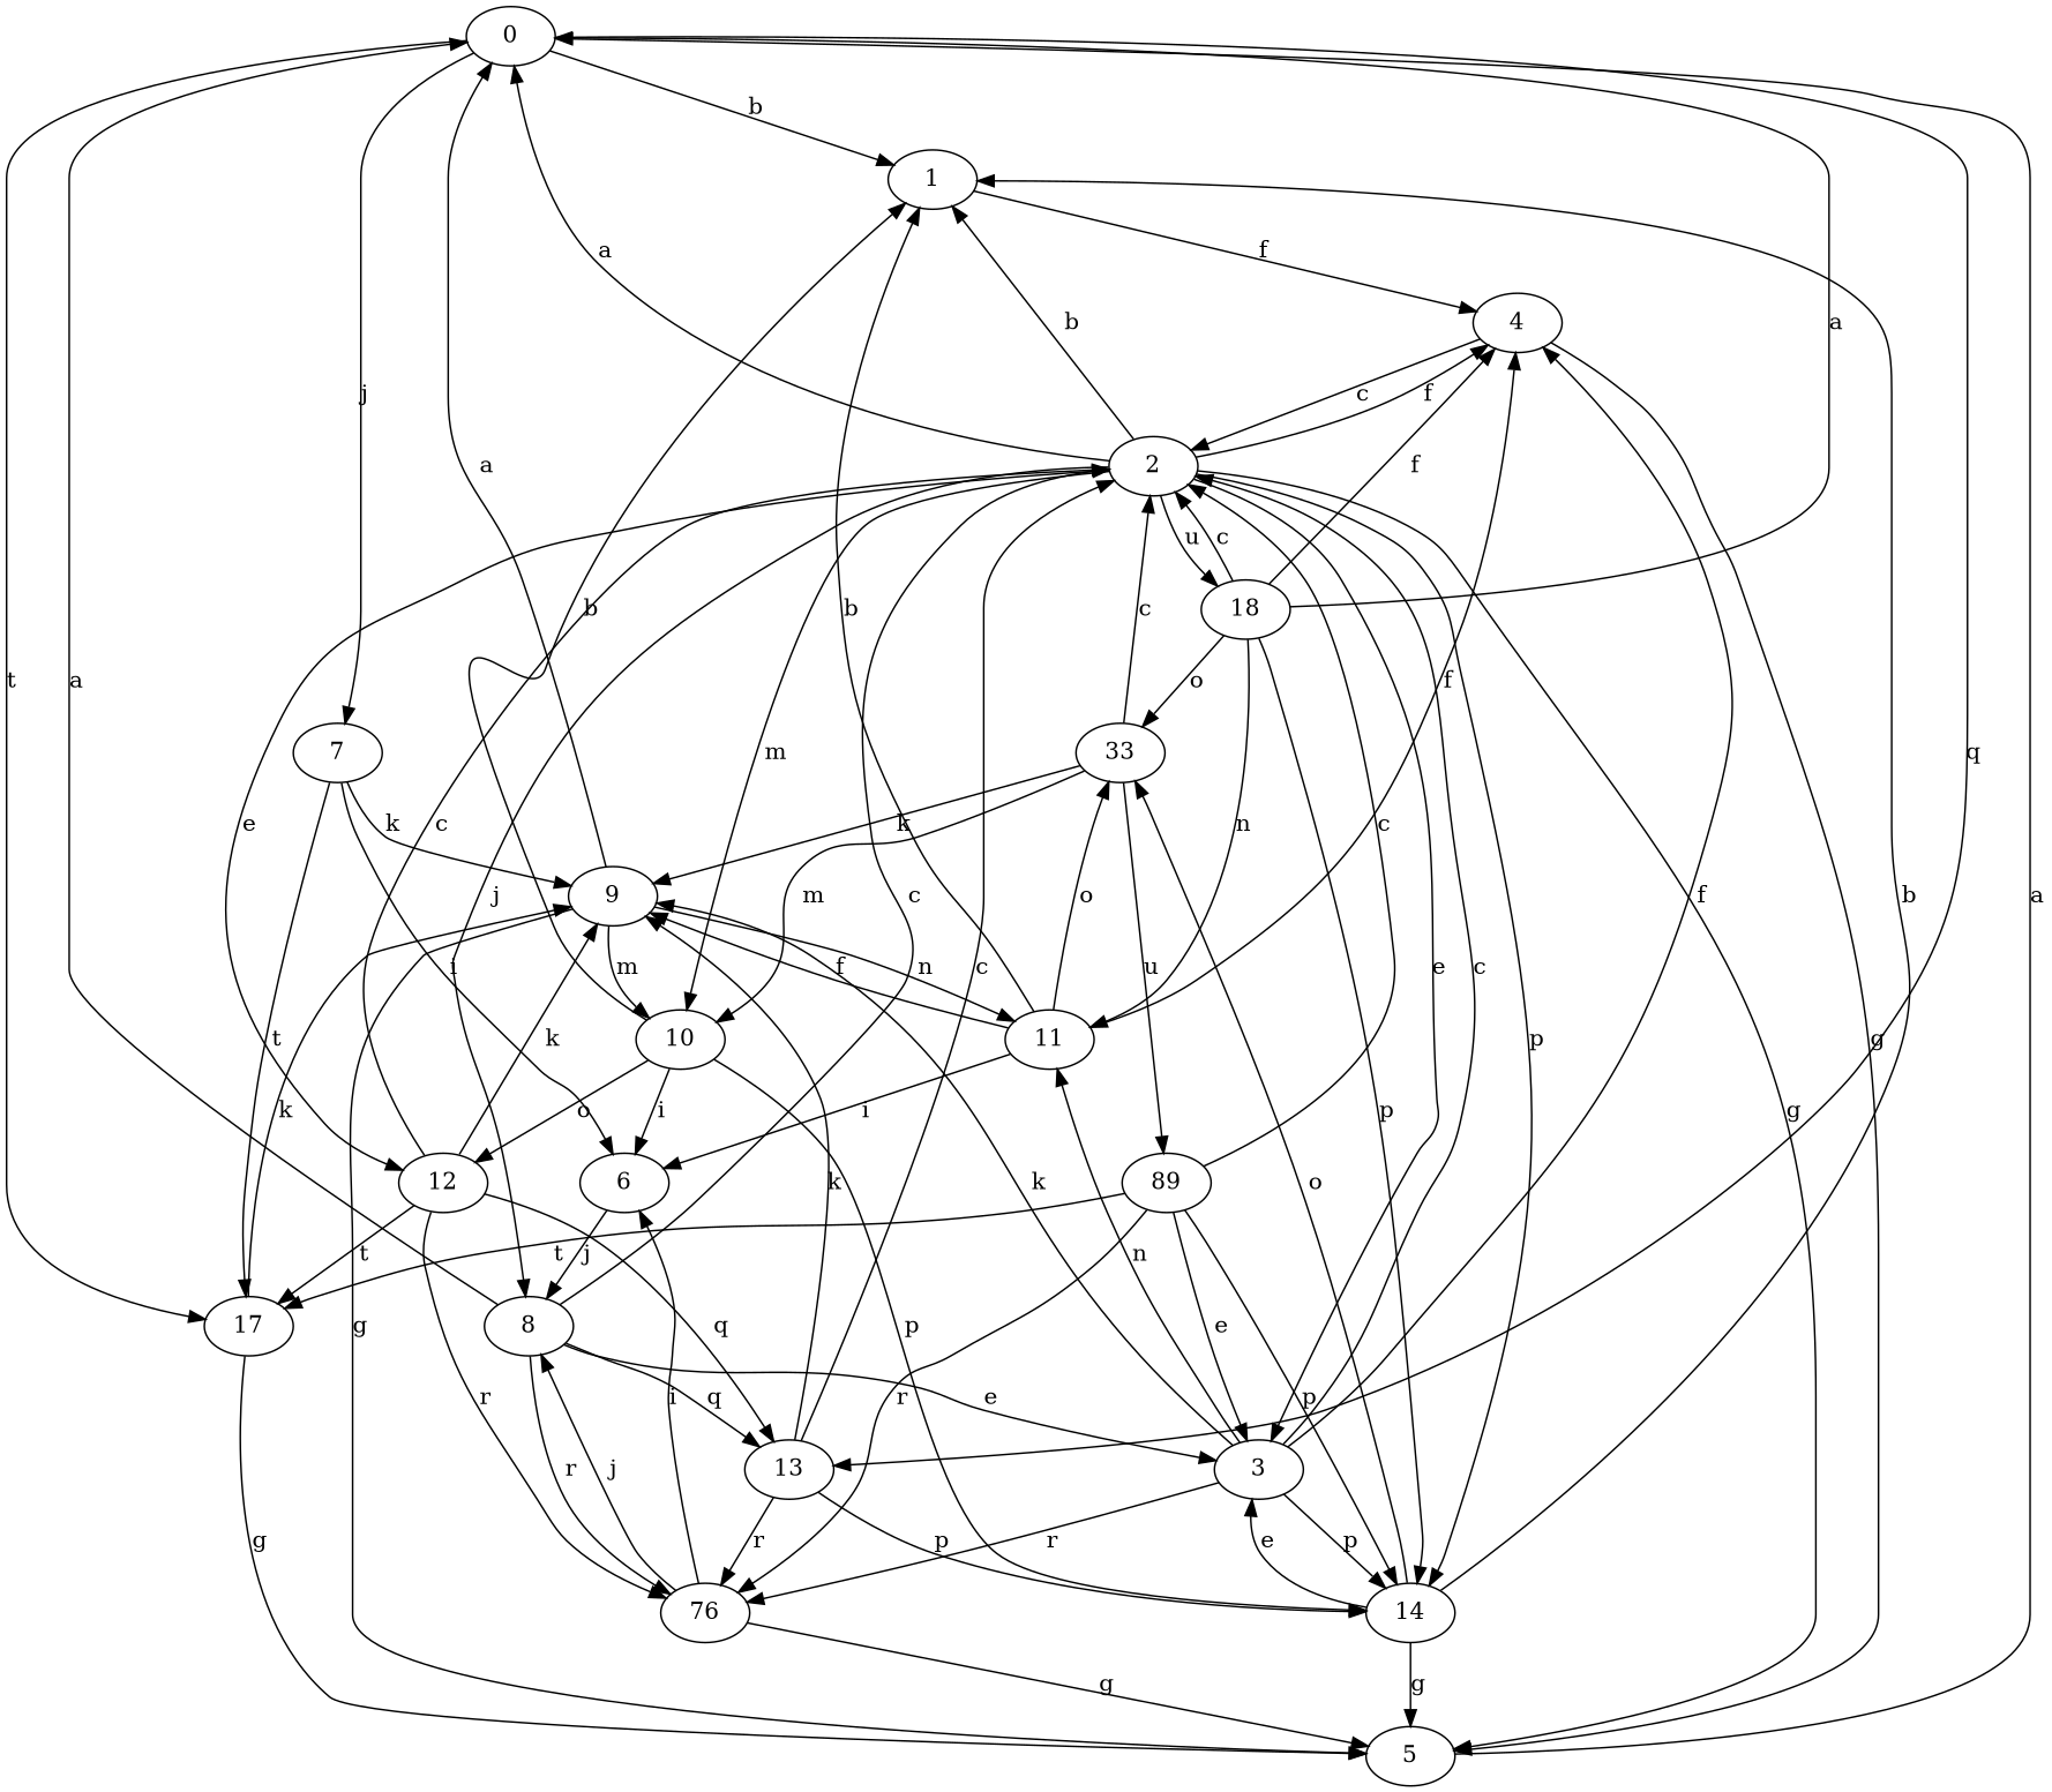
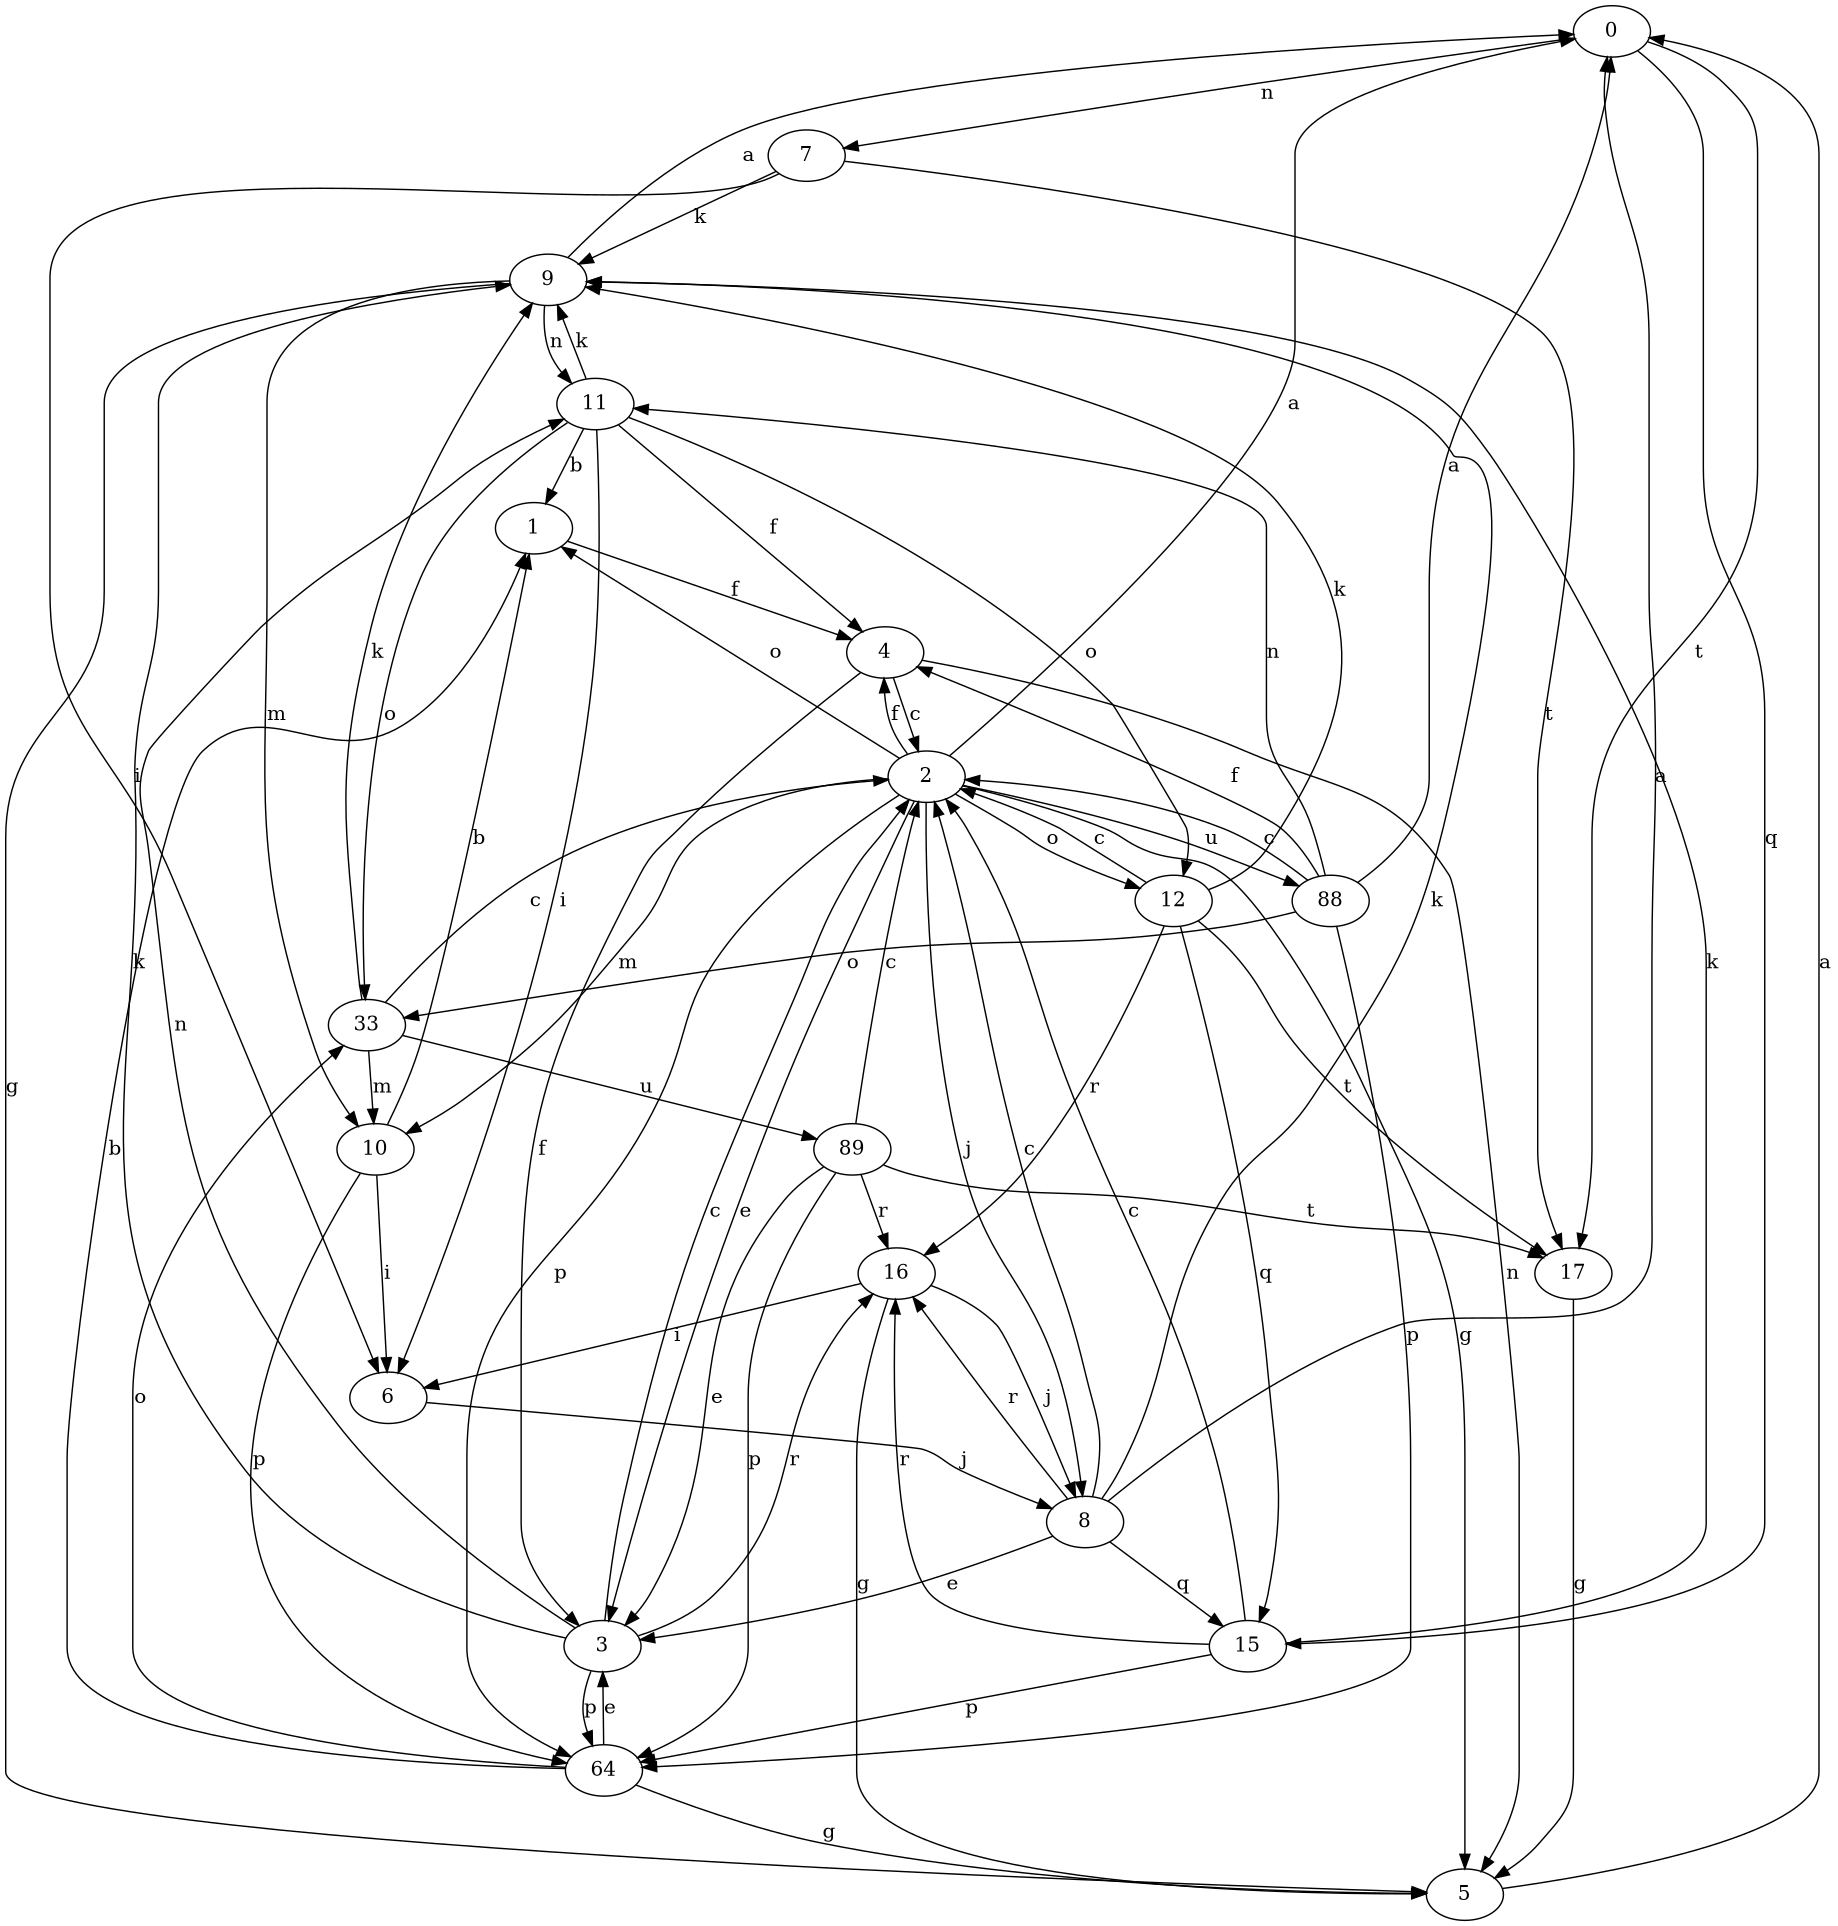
  strict digraph {
    0
    1
    7
-   15 [label=13]
+   15
    17
    4
    9
    6
-   16 [label=76]
+   16
    2
-   14
+   14 [label=64]
    5
    8
    3
    10
    12
-   18
+   18 [label=88]
    11
    n19 [label=33]
    n20 [label=89]
-   0 -> 1 [label=b]
-   0 -> 7 [label=j]
+   0 -> 7 [label=n]
    0 -> 15 [label=q]
    0 -> 17 [label=t]
    1 -> 4 [label=f]
    7 -> 17 [label=t]
    7 -> 9 [label=k]
    7 -> 6 [label=i]
    15 -> 9 [label=k]
    15 -> 16 [label=r]
    15 -> 2 [label=c]
    15 -> 14 [label=p]
-   17 -> 9 [label=k]
+   8 -> 9 [label=k]
    17 -> 5 [label=g]
    4 -> 2 [label=c]
-   4 -> 5 [label=g]
+   4 -> 5 [label=n]
    9 -> 0 [label=a]
    9 -> 5 [label=g]
    9 -> 10 [label=m]
    9 -> 11 [label=n]
    6 -> 8 [label=j]
    16 -> 6 [label=i]
    16 -> 5 [label=g]
    16 -> 8 [label=j]
    2 -> 0 [label=a]
-   2 -> 1 [label=b]
+   2 -> 1 [label=o]
    2 -> 4 [label=f]
    2 -> 14 [label=p]
    2 -> 5 [label=g]
    2 -> 8 [label=j]
    2 -> 3 [label=e]
    2 -> 10 [label=m]
-   2 -> 12 [label=e]
+   2 -> 12 [label=o]
    2 -> 18 [label=u]
    14 -> 1 [label=b]
    14 -> 5 [label=g]
    14 -> 3 [label=e]
    14 -> n19 [label=o]
    5 -> 0 [label=a]
    8 -> 0 [label=a]
    8 -> 15 [label=q]
    8 -> 16 [label=r]
    8 -> 2 [label=c]
    8 -> 3 [label=e]
-   3 -> 4 [label=f]
+   4 -> 3 [label=f]
    3 -> 9 [label=k]
    3 -> 16 [label=r]
    3 -> 2 [label=c]
    3 -> 14 [label=p]
    3 -> 11 [label=n]
    10 -> 1 [label=b]
    10 -> 6 [label=i]
    10 -> 14 [label=p]
-   10 -> 12 [label=o]
+   11 -> 12 [label=o]
    12 -> 15 [label=q]
    12 -> 17 [label=t]
    12 -> 9 [label=k]
    12 -> 16 [label=r]
    12 -> 2 [label=c]
    18 -> 0 [label=a]
    18 -> 4 [label=f]
    18 -> 2 [label=c]
    18 -> 14 [label=p]
    18 -> 11 [label=n]
    18 -> n19 [label=o]
    11 -> 1 [label=b]
    11 -> 4 [label=f]
-   11 -> 9 [label=f]
+   11 -> 9 [label=k]
    11 -> 6 [label=i]
    11 -> n19 [label=o]
    n19 -> 9 [label=k]
    n19 -> 2 [label=c]
    n19 -> 10 [label=m]
    n19 -> n20 [label=u]
    n20 -> 17 [label=t]
    n20 -> 16 [label=r]
    n20 -> 2 [label=c]
    n20 -> 14 [label=p]
    n20 -> 3 [label=e]
  }
